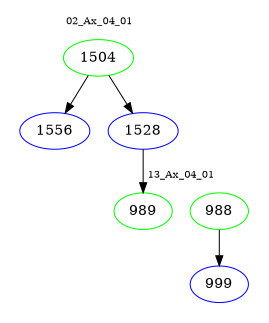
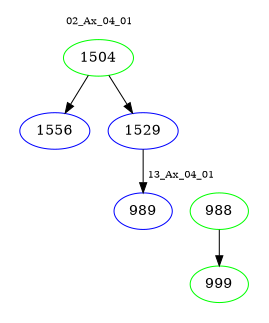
  digraph {
    node [color=blue]
    edge [color=black]
    n1 [color=green label=1504]
    n2 [label=1556]
-   n3 [label=1528]
+   n3 [label=1529]
    n4 [color=green label=988]
-   n5 [color=green label=989]
-   n6 [label=999]
+   n5 [label=989]
+   n6 [color=green label=999]
    subgraph cluster_1 {
      color=white
      fontsize=10
      label="02_Ax_04_01"
      n1
      n2
      n3
    }
    subgraph cluster_2 {
      color=white
      fontsize=10
      label="13_Ax_04_01"
      n4
      n5
      n6
    }
    n1 -> n2
    n1 -> n3
    n3 -> n5
    n4 -> n6
  }
